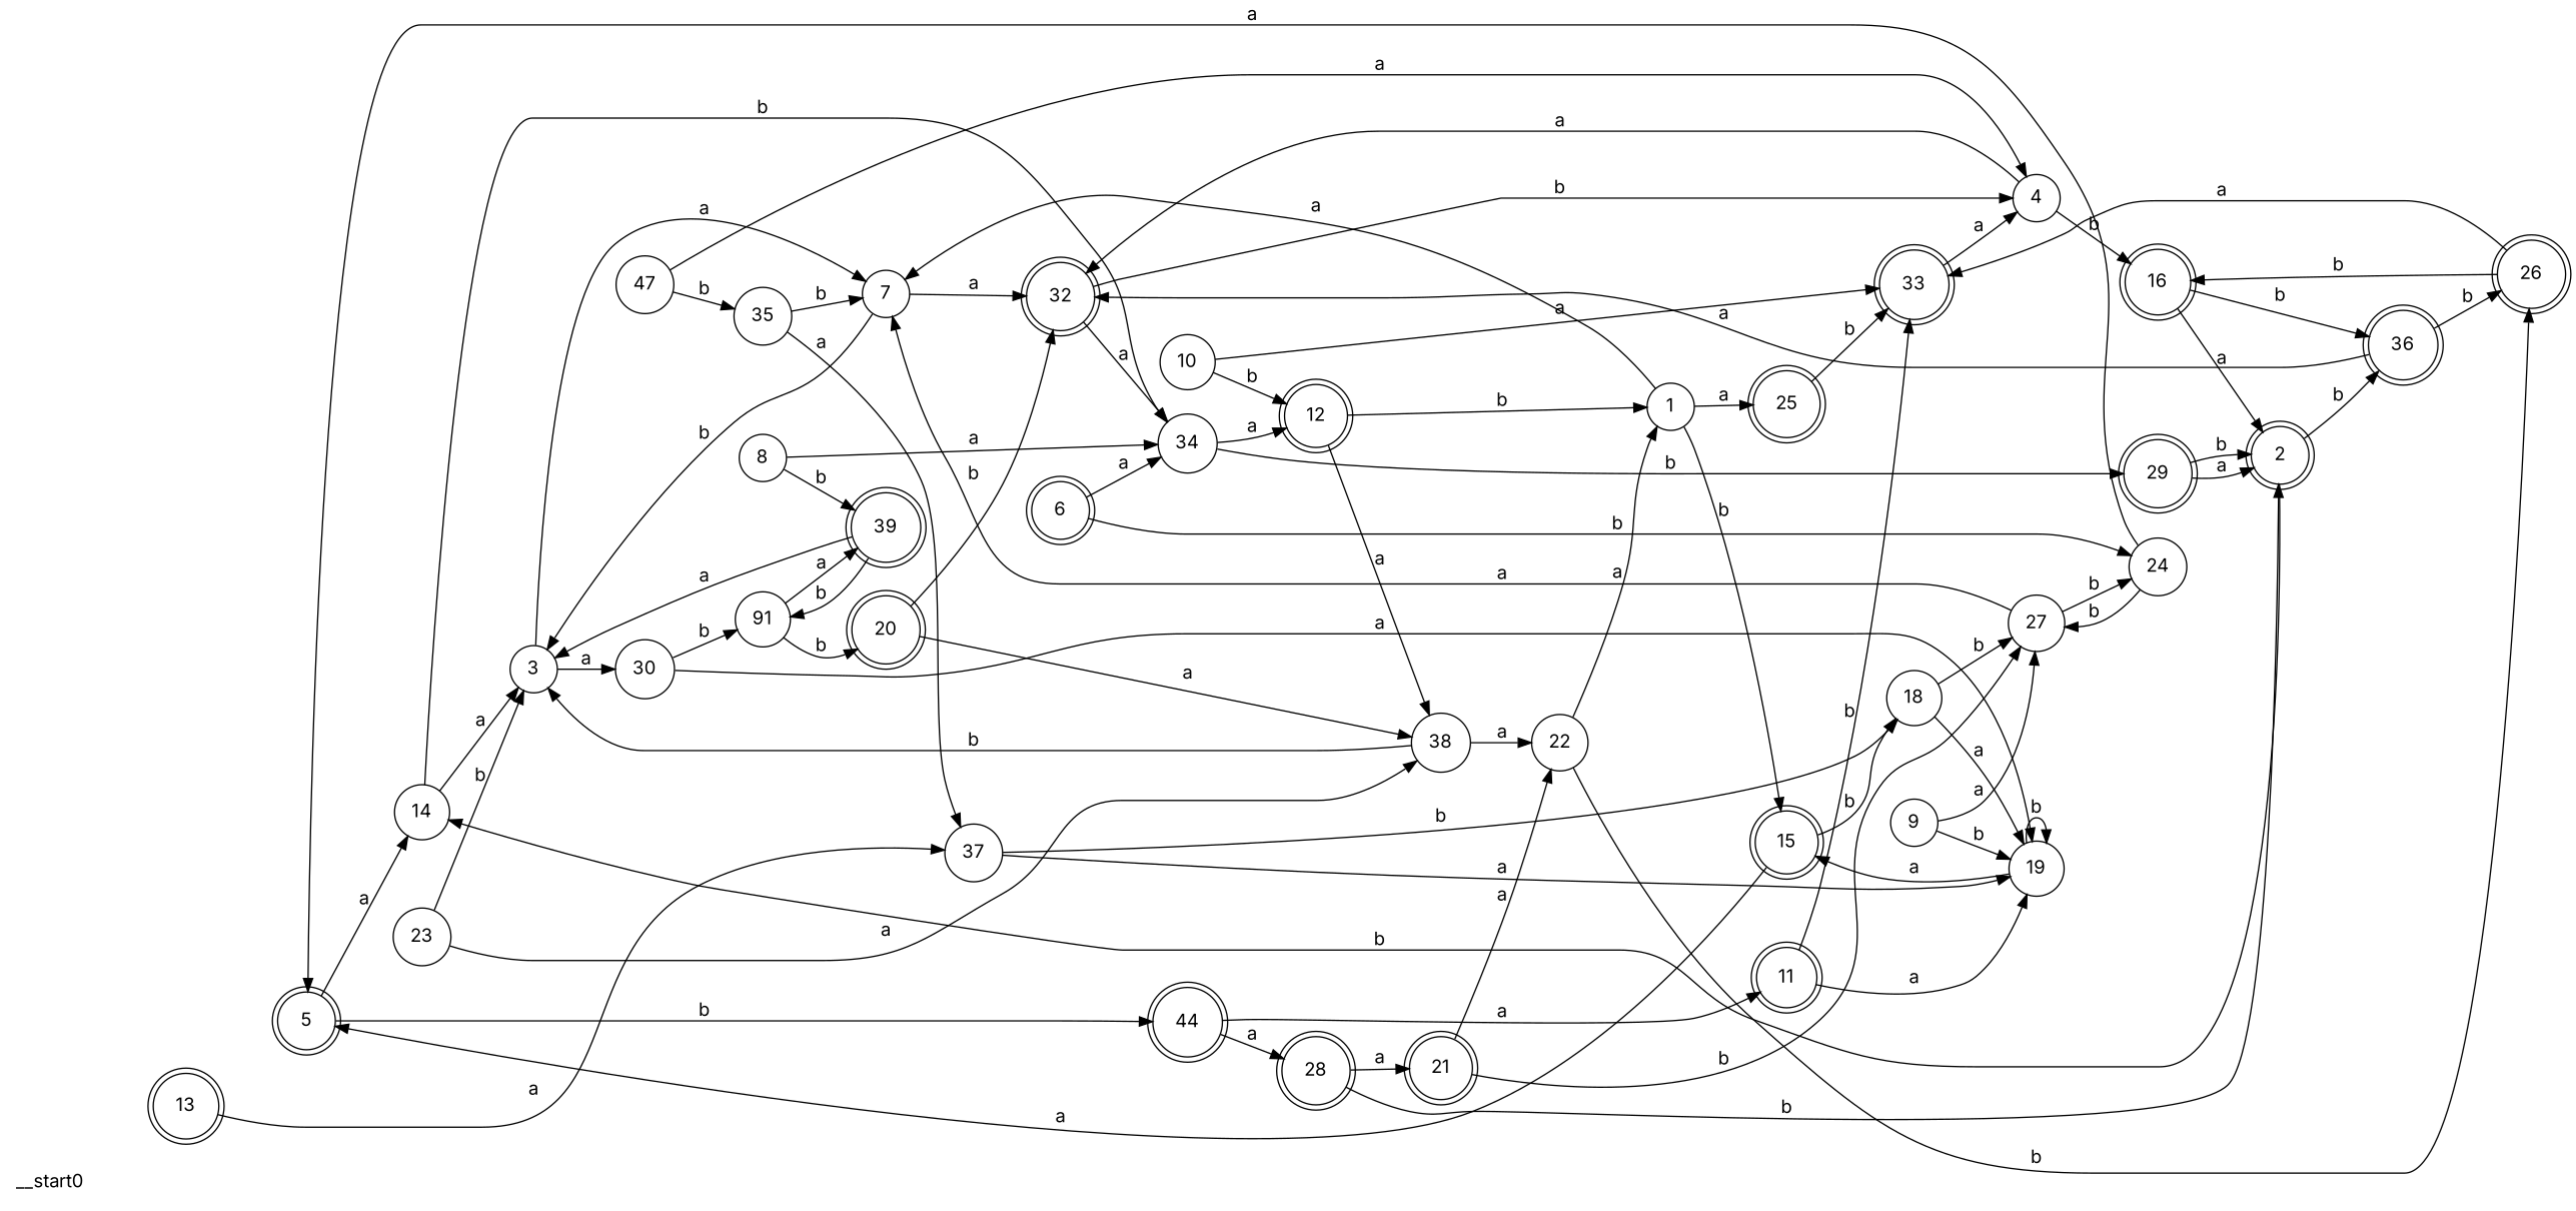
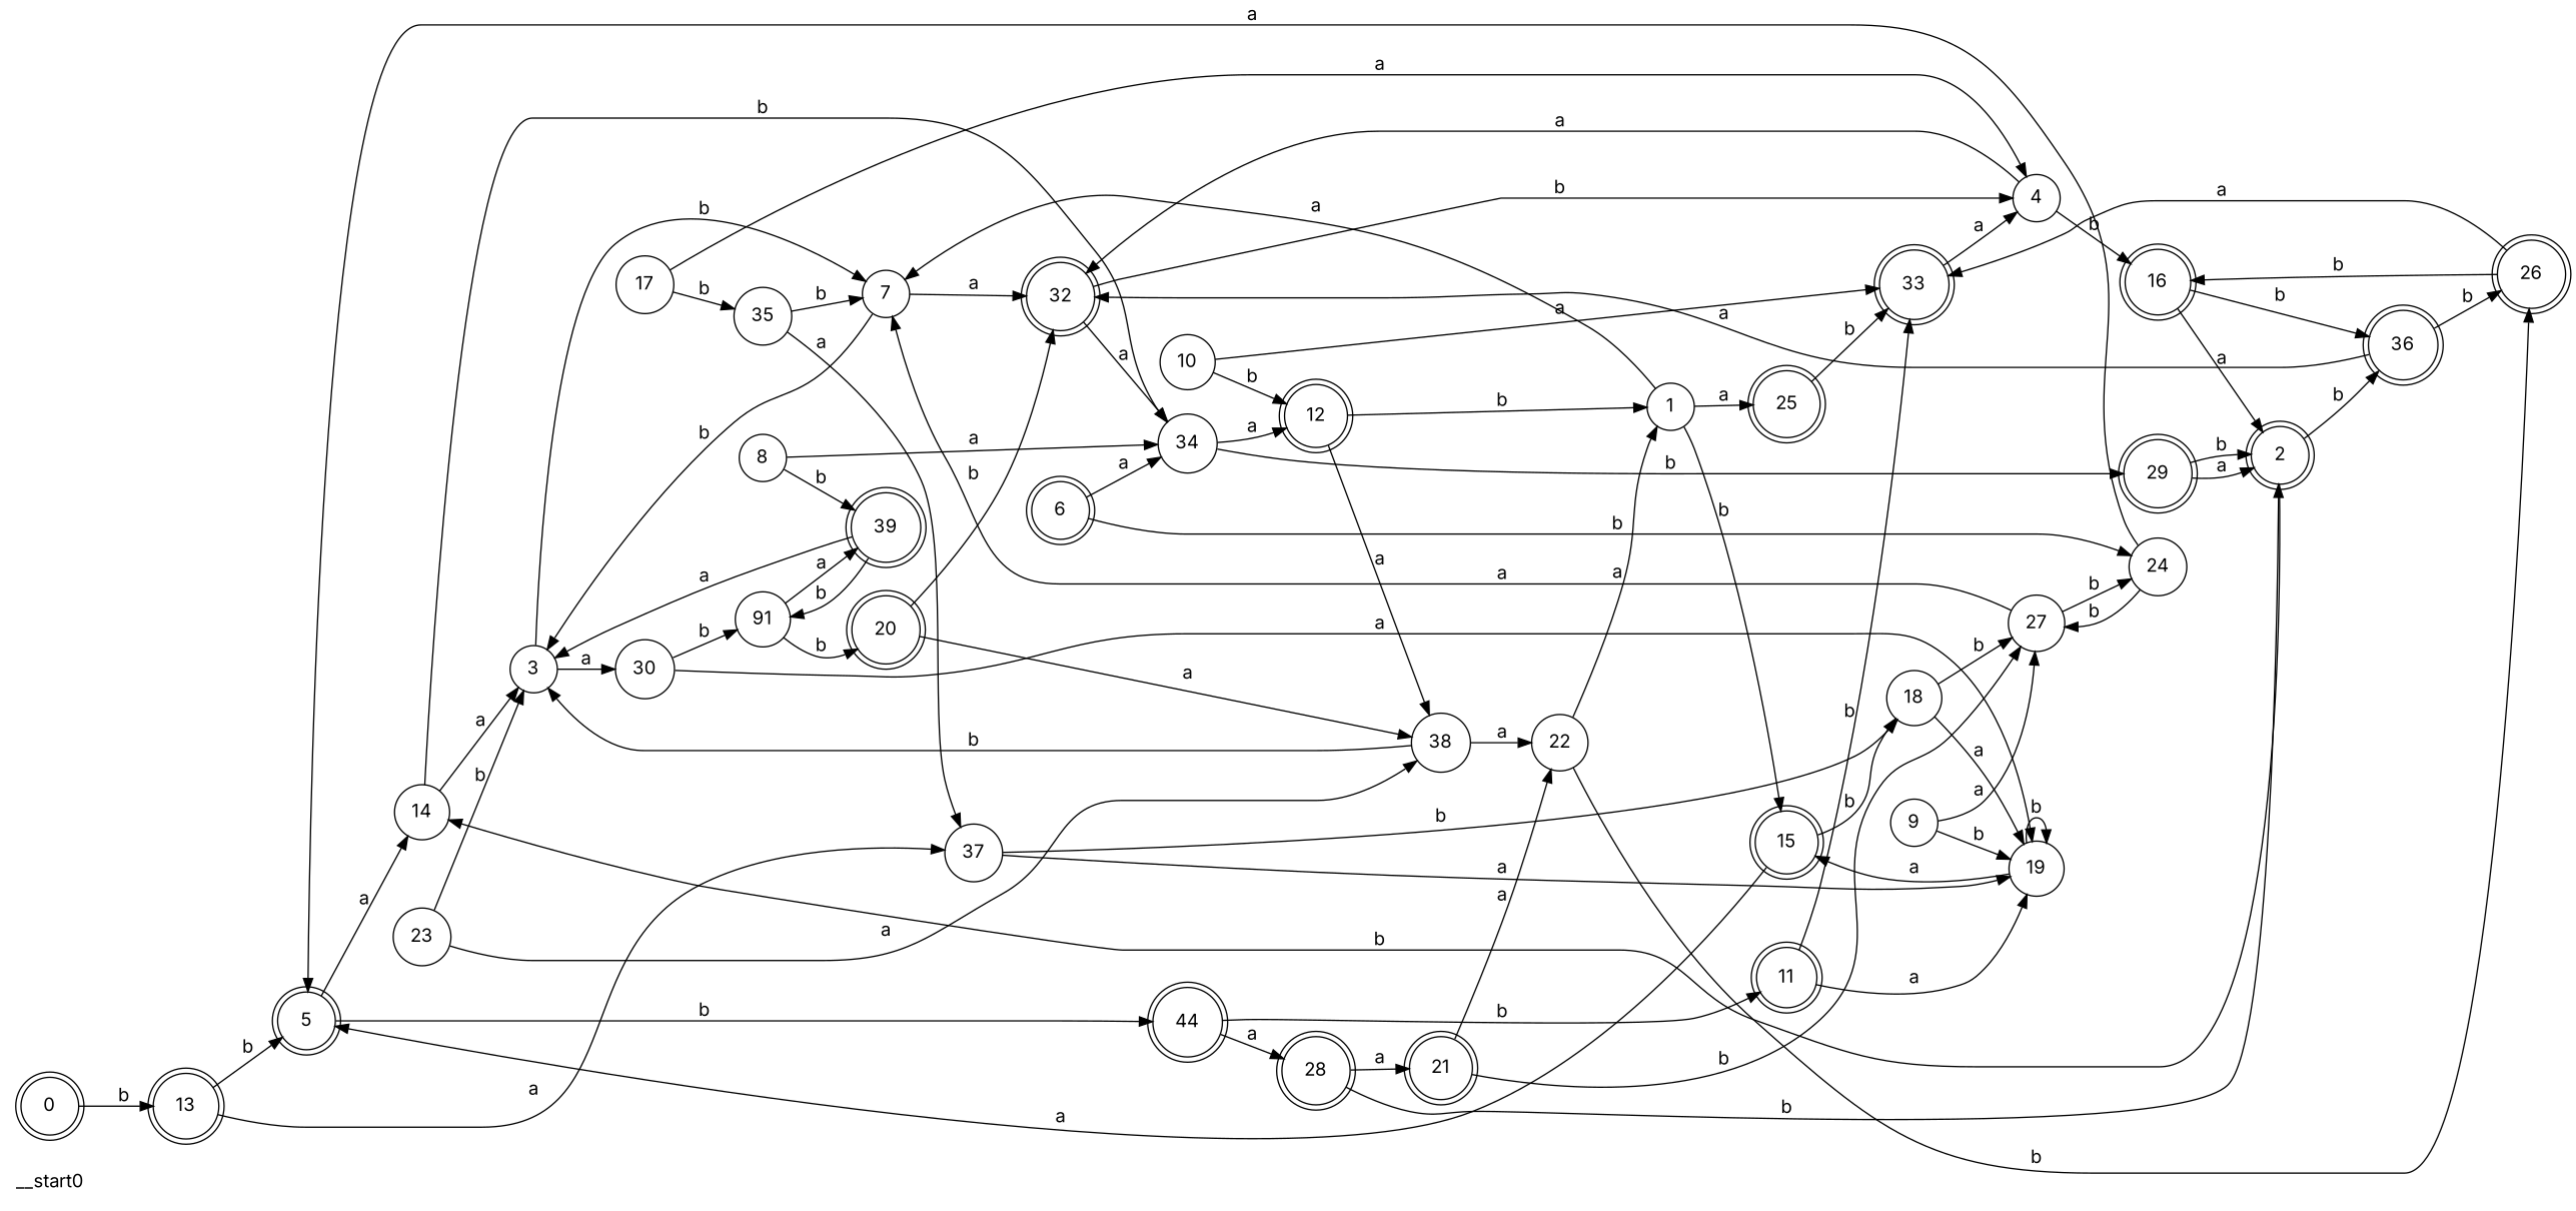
  digraph {
    fontname=Inter
    rankdir=LR
    node [fontname=Inter shape=circle color=black fillcolor=white style=filled]
    edge [fontname=Inter]
    __start0 [shape=none color="" fillcolor="" style=""]
+   n2 [label=0 shape=doublecircle style="rounded,filled"]
    n3 [label=13 shape=doublecircle style="rounded,filled"]
    n4 [label=5 shape=doublecircle style="rounded,filled"]
    n5 [label=37]
    n6 [label=36 shape=doublecircle style="rounded,filled"]
    n7 [label=32 shape=doublecircle style="rounded,filled"]
    n8 [label=26 shape=doublecircle style="rounded,filled"]
    n9 [label=1]
    n10 [label=15 shape=doublecircle style="rounded,filled"]
    n11 [label=25 shape=doublecircle style="rounded,filled"]
    n12 [label=7]
    n13 [label=18]
    n14 [label=33 shape=doublecircle style="rounded,filled"]
    n15 [label=2 shape=doublecircle style="rounded,filled"]
    n16 [label=14]
    n17 [label=3]
    n18 [label=34]
    n19 [label=30]
    n20 [label=19]
    n21 [label=91]
    n22 [label=4]
    n23 [label=16 shape=doublecircle style="rounded,filled"]
    n24 [label=44 shape=doublecircle style="rounded,filled"]
    n25 [label=11 shape=doublecircle style="rounded,filled"]
    n26 [label=28 shape=doublecircle style="rounded,filled"]
    n27 [label=6 shape=doublecircle style="rounded,filled"]
    n28 [label=24]
    n29 [label=27]
    n30 [label=12 shape=doublecircle style="rounded,filled"]
    n31 [label=29 shape=doublecircle style="rounded,filled"]
    n32 [label=8]
    n33 [label=39 shape=doublecircle style="rounded,filled"]
    n34 [label=9]
    n35 [label=10]
    n36 [label=38]
    n37 [label=22]
-   n38 [label=47]
+   n38 [label=17]
    n39 [label=35]
    n40 [label=20 shape=doublecircle style="rounded,filled"]
    n41 [label=21 shape=doublecircle style="rounded,filled"]
    n42 [label=23]
+   n2 -> n3 [label=b]
+   n3 -> n4 [label=b]
    n3 -> n5 [label=a]
    n4 -> n16 [label=a]
    n4 -> n24 [label=b]
    n5 -> n13 [label=b]
    n5 -> n20 [label=a]
    n6 -> n7 [label=a]
    n6 -> n8 [label=b]
    n7 -> n18 [label=a]
    n7 -> n22 [label=b]
    n8 -> n14 [label=a]
    n8 -> n23 [label=b]
    n9 -> n10 [label=b]
    n9 -> n11 [label=a]
    n9 -> n12 [label=a]
    n10 -> n4 [label=a]
    n10 -> n13 [label=b]
    n11 -> n14 [label=b]
    n12 -> n7 [label=a]
    n12 -> n17 [label=b]
    n13 -> n20 [label=a]
    n13 -> n29 [label=b]
    n14 -> n22 [label=a]
    n15 -> n6 [label=b]
    n15 -> n16 [label=b]
    n16 -> n17 [label=a]
    n16 -> n18 [label=b]
-   n17 -> n12 [label=a]
+   n17 -> n12 [label=b]
    n17 -> n19 [label=a]
    n18 -> n30 [label=a]
    n18 -> n31 [label=b]
    n19 -> n20 [label=a]
    n19 -> n21 [label=b]
    n20 -> n10 [label=a]
    n20 -> n20 [label=b]
    n21 -> n33 [label=a]
    n21 -> n40 [label=b]
    n22 -> n7 [label=a]
    n22 -> n23 [label=b]
    n23 -> n6 [label=b]
    n23 -> n15 [label=a]
-   n24 -> n25 [label=a]
+   n24 -> n25 [label=b]
    n24 -> n26 [label=a]
    n25 -> n14 [label=b]
    n25 -> n20 [label=a]
    n26 -> n15 [label=b]
    n26 -> n41 [label=a]
    n27 -> n18 [label=a]
    n27 -> n28 [label=b]
    n28 -> n4 [label=a]
    n28 -> n29 [label=b]
    n29 -> n12 [label=a]
    n29 -> n28 [label=b]
    n30 -> n9 [label=b]
    n30 -> n36 [label=a]
    n31 -> n15 [label=a]
    n31 -> n15 [label=b]
    n32 -> n18 [label=a]
    n32 -> n33 [label=b]
    n33 -> n17 [label=a]
    n33 -> n21 [label=b]
    n34 -> n20 [label=b]
    n34 -> n29 [label=a]
    n35 -> n14 [label=a]
    n35 -> n30 [label=b]
    n36 -> n17 [label=b]
    n36 -> n37 [label=a]
    n37 -> n8 [label=b]
    n37 -> n9 [label=a]
    n38 -> n22 [label=a]
    n38 -> n39 [label=b]
    n39 -> n5 [label=a]
    n39 -> n12 [label=b]
    n40 -> n7 [label=b]
    n40 -> n36 [label=a]
    n41 -> n29 [label=b]
    n41 -> n37 [label=a]
    n42 -> n17 [label=b]
    n42 -> n36 [label=a]
  }
